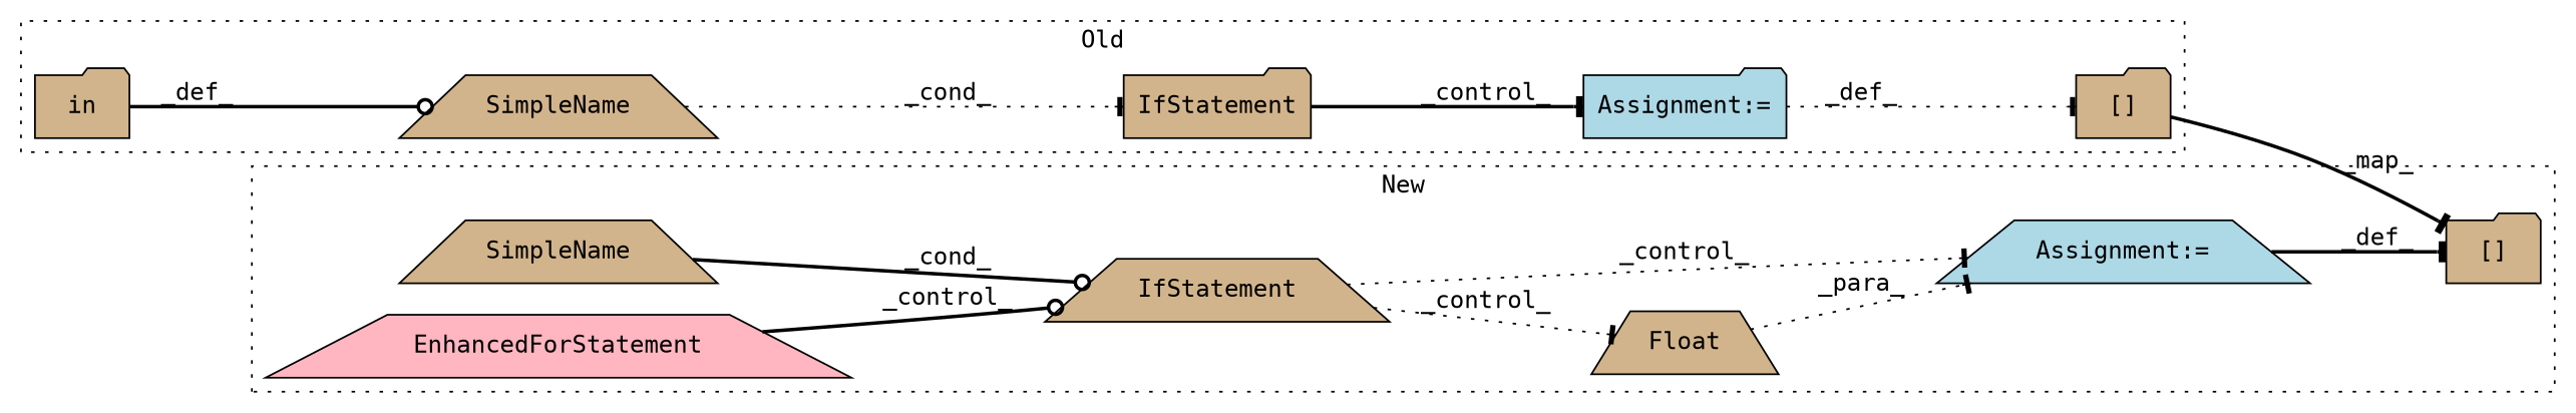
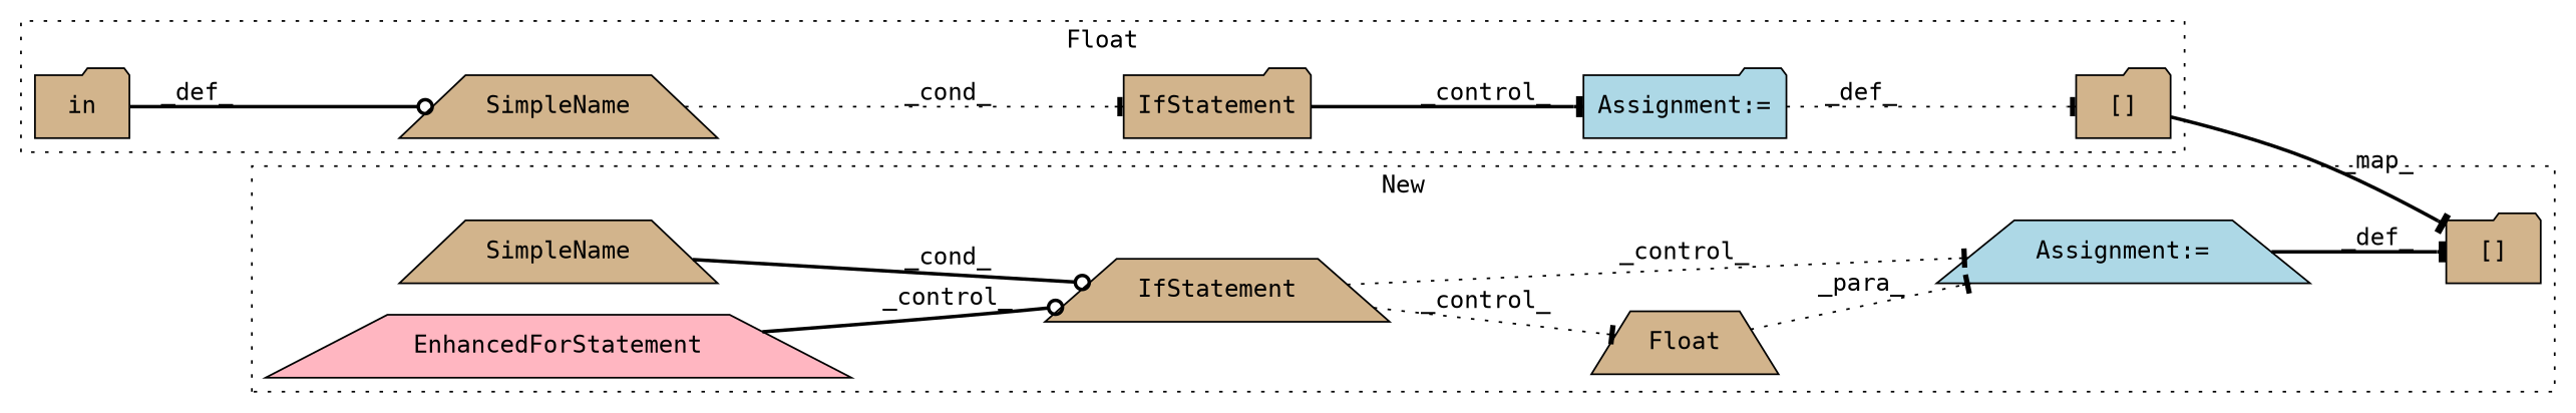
  digraph {
    rankdir=LR
    fontname="DejaVu Sans Mono"
    node [a=25 shape=trapezium style=filled fillcolor=tan fontname="DejaVu Sans Mono"]
    edge [style=bold arrowhead=tee fontname="DejaVu Sans Mono"]
    n1 [a=105 l=15 label=in s=6255 shape=folder]
    n2 [l="10,2" label=IfStatement s="6245,6270" shape=folder]
    n3 [a=7 l=1 label="Assignment:=" s=6295 shape=folder fillcolor=lightblue]
    n4 [a=42 label=SimpleName]
    n5 [a=2 l="5,1" label="[]" s="7218,7230" shape=folder]
    n6 [a=32 l="6,1" label=Float s="6503,6510"]
    n7 [a=7 l=20 label="Assignment:=" s=6483 fillcolor=lightblue]
    n8 [l="12,2" label=IfStatement s="6361,6385"]
    n9 [a=42 label=SimpleName]
    n10 [a=70 l="57,2" label=EnhancedForStatement s="6209,6349" fillcolor=lightpink]
    n11 [a=2 l="5,1" label="[]" s="7526,7538" shape=folder]
    subgraph cluster_1 {
-     label=Old
+     label=Float
      style=dotted
      n1
      n2
      n3
      n4
      n5
    }
    subgraph cluster_2 {
      label=New
      style=dotted
      n6
      n7
      n8
      n9
      n10
      n11
    }
    n1 -> n4 [label=_def_ arrowhead=odot]
    n2 -> n3 [label=_control_]
    n3 -> n5 [label=_def_ style=dotted]
    n4 -> n2 [label=_cond_ style=dotted]
    n5 -> n11 [label=_map_]
    n6 -> n7 [label=_para_ style=dotted]
    n7 -> n11 [label=_def_]
    n8 -> n6 [label=_control_ style=dotted]
    n8 -> n7 [label=_control_ style=dotted]
    n9 -> n8 [label=_cond_ arrowhead=odot]
    n10 -> n8 [label=_control_ arrowhead=odot]
  }
